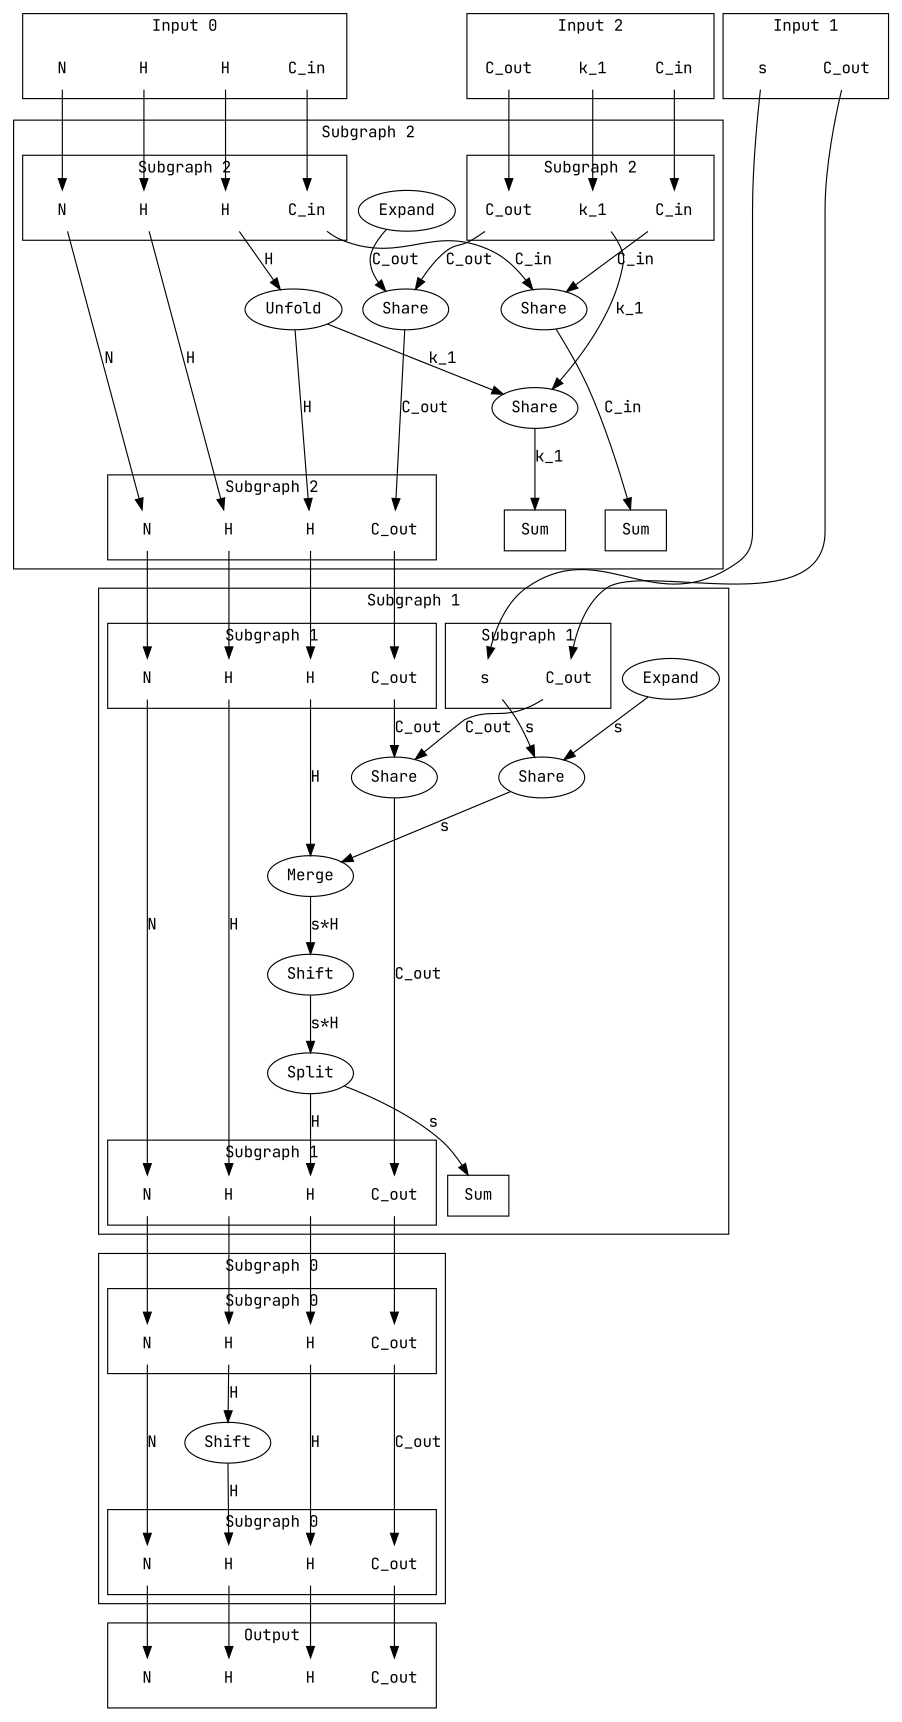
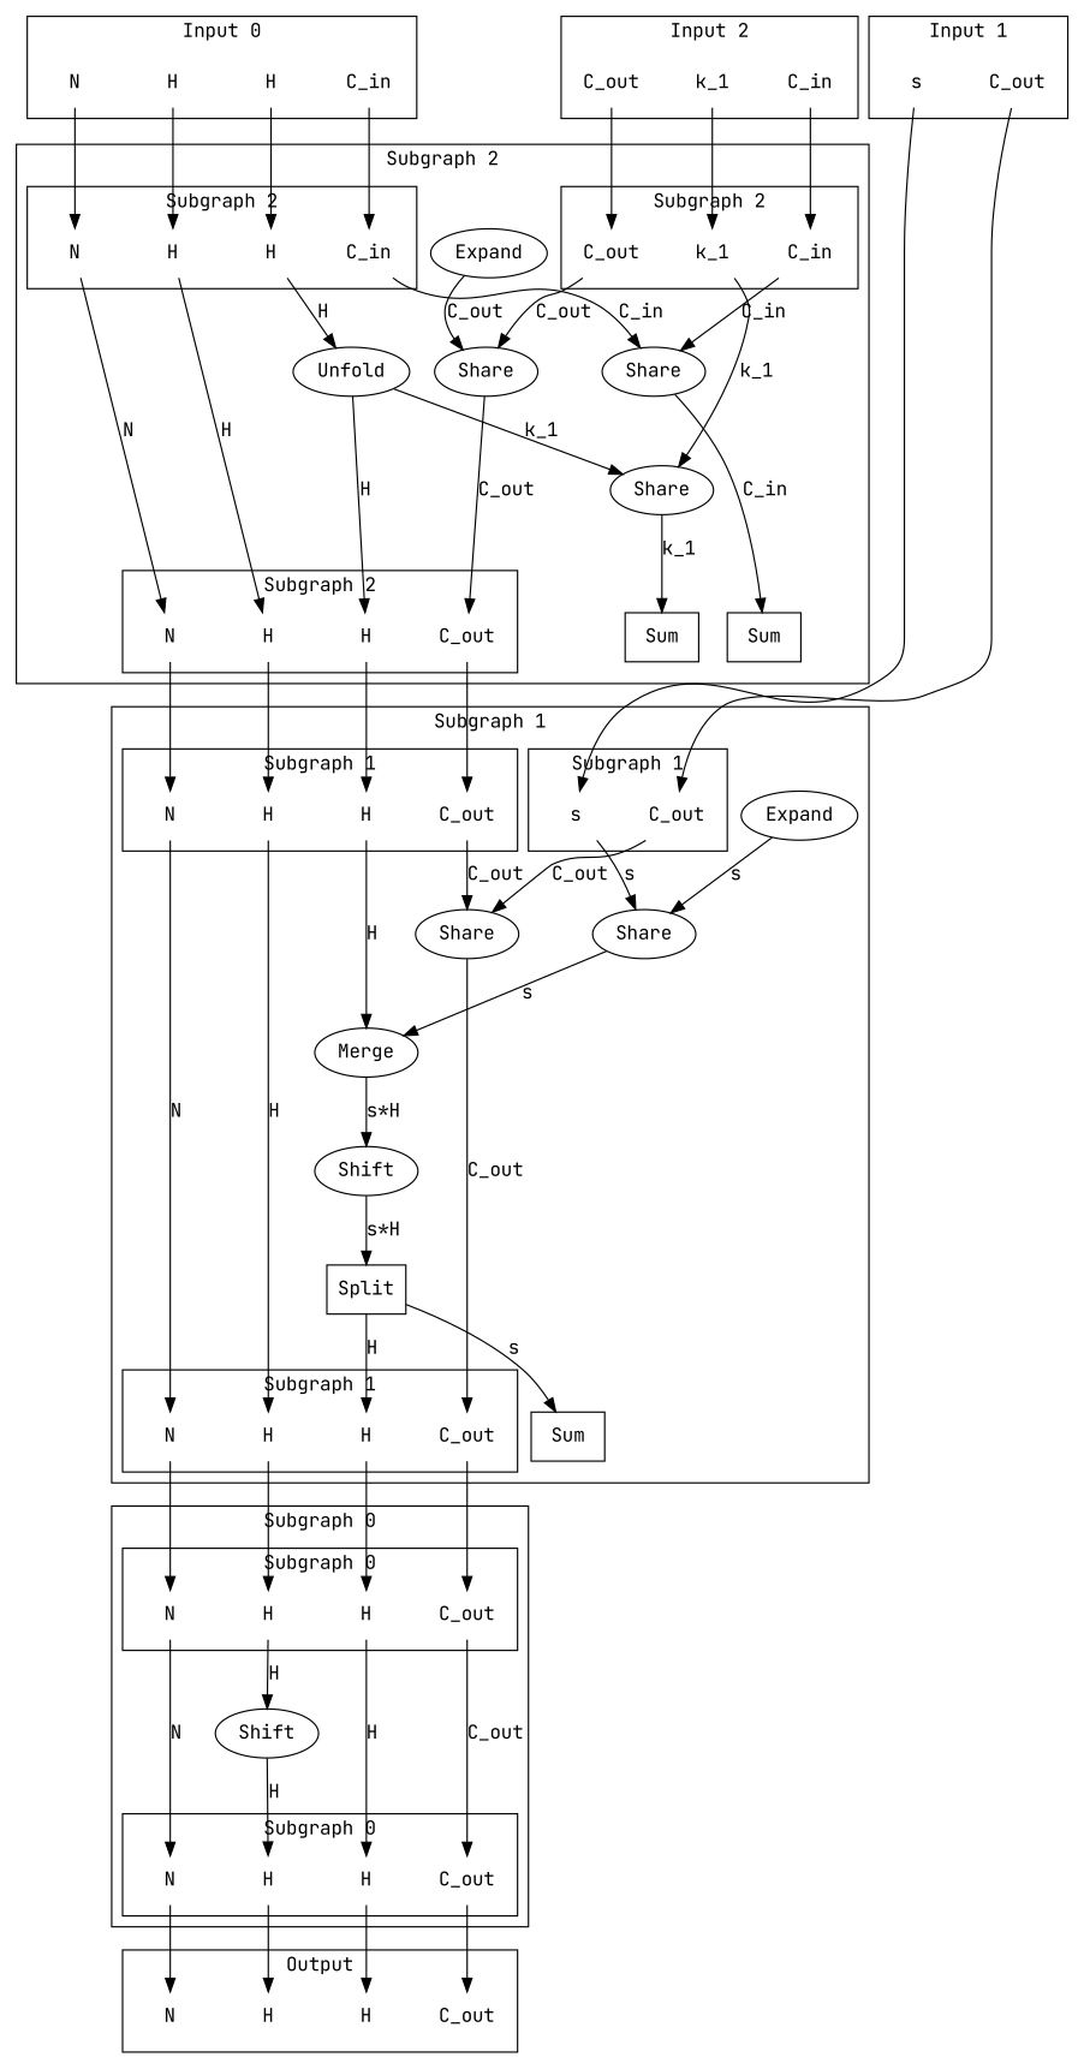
  digraph {
    newrank=true
    fontname="JetBrains Mono"
    node [shape=none fontname="JetBrains Mono"]
    edge [fontname="JetBrains Mono"]
    n1 [label=N]
    n2 [label=C_in]
    n3 [label=H]
    n4 [label=H]
    n5 [label=C_out]
    n6 [label=k_1]
    n7 [label=C_in]
    n8 [label=C_out]
    n9 [label=s]
    n10 [label=N]
    n11 [label=C_out]
    n12 [label=H]
    n13 [label=H]
    n14 [label=N]
    n15 [label=C_out]
    n16 [label=H]
    n17 [label=H]
    n18 [label=Shift shape=""]
    n19 [label=Sum shape=box]
    n20 [label=N]
    n21 [label=C_out]
    n22 [label=H]
    n23 [label=H]
    n24 [label=N]
    n25 [label=C_out]
    n26 [label=H]
    n27 [label=H]
    n28 [label=C_out]
    n29 [label=s]
    n30 [label=Share shape=""]
    n31 [label=Merge shape=""]
    n32 [label=Share shape=""]
    n33 [label=Expand shape=""]
    n34 [label=Shift shape=""]
-   n35 [label=Split shape=""]
+   n35 [label=Split shape=box]
    n36 [label=Sum shape=box]
    n37 [label=Sum shape=box]
    n38 [label=N]
    n39 [label=C_out]
    n40 [label=H]
    n41 [label=H]
    n42 [label=N]
    n43 [label=C_in]
    n44 [label=H]
    n45 [label=H]
    n46 [label=C_out]
    n47 [label=k_1]
    n48 [label=C_in]
    n49 [label=Share shape=""]
    n50 [label=Unfold shape=""]
    n51 [label=Share shape=""]
    n52 [label=Share shape=""]
    n53 [label=Expand shape=""]
    n54 [label=N]
    n55 [label=C_out]
    n56 [label=H]
    n57 [label=H]
    subgraph sub_1 {
      rank=same
      n1
      n2
      n3
      n4
      n5
      n6
      n7
      n8
      n9
    }
    subgraph cluster_2 {
      label="Subgraph 0"
      n18
      subgraph sub_3 {
        label="Subgraph 0"
        rank=same
        n10
        n11
        n12
        n13
      }
      subgraph sub_4 {
        label="Subgraph 0"
        rank=same
        n14
        n15
        n16
        n17
      }
      subgraph cluster_5 {
        n10
        n11
        n12
        n13
      }
      subgraph cluster_6 {
        n14
        n15
        n16
        n17
      }
    }
    subgraph cluster_7 {
      label="Subgraph 1"
      n30
      n31
      n32
      n33
      n34
      n35
      subgraph sub_8 {
        label="Subgraph 1"
        rank=same
        n19
        n20
        n21
        n22
        n23
      }
      subgraph sub_9 {
        label="Subgraph 1"
        rank=same
        n24
        n25
        n26
        n27
        n28
        n29
      }
      subgraph cluster_10 {
        n20
        n21
        n22
        n23
      }
      subgraph cluster_11 {
        n24
        n25
        n26
        n27
      }
      subgraph cluster_12 {
        n28
        n29
      }
    }
    subgraph cluster_13 {
      label="Subgraph 2"
      n49
      n50
      n51
      n52
      n53
      subgraph sub_14 {
        label="Subgraph 2"
        rank=same
        n36
        n37
        n38
        n39
        n40
        n41
      }
      subgraph sub_15 {
        label="Subgraph 2"
        rank=same
        n42
        n43
        n44
        n45
        n46
        n47
        n48
      }
      subgraph cluster_16 {
        n38
        n39
        n40
        n41
      }
      subgraph cluster_17 {
        n42
        n43
        n44
        n45
      }
      subgraph cluster_18 {
        n46
        n47
        n48
      }
    }
    subgraph cluster_19 {
      label="Input 0"
      n1
      n2
      n3
      n4
    }
    subgraph cluster_20 {
      label="Input 2"
      n5
      n6
      n7
    }
    subgraph cluster_21 {
      label="Input 1"
      n8
      n9
    }
    subgraph cluster_22 {
      label=Output
      n54
      n55
      n56
      n57
    }
    n1 -> n42
    n2 -> n43
    n3 -> n44
    n4 -> n45
    n5 -> n46
    n6 -> n47
    n7 -> n48
    n8 -> n28
    n9 -> n29
    n10 -> n54
    n11 -> n55
    n12 -> n56
    n13 -> n57
    n14 -> n10 [label=N]
    n15 -> n11 [label=C_out]
    n16 -> n12 [label=H]
    n17 -> n18 [label=H]
    n18 -> n13 [label=H]
    n20 -> n14
    n21 -> n15
    n22 -> n16
    n23 -> n17
    n24 -> n20 [label=N]
    n25 -> n30 [label=C_out]
    n26 -> n31 [label=H]
    n27 -> n23 [label=H]
    n28 -> n30 [label=C_out]
    n29 -> n32 [label=s]
    n30 -> n21 [label=C_out]
    n31 -> n34 [label="s*H"]
    n32 -> n31 [label=s]
    n33 -> n32 [label=s]
    n34 -> n35 [label="s*H"]
    n35 -> n19 [label=s]
    n35 -> n22 [label=H]
    n38 -> n24
    n39 -> n25
    n40 -> n26
    n41 -> n27
    n42 -> n38 [label=N]
    n43 -> n49 [label=C_in]
    n44 -> n41 [label=H]
    n45 -> n50 [label=H]
    n46 -> n51 [label=C_out]
    n47 -> n52 [label=k_1]
    n48 -> n49 [label=C_in]
    n49 -> n37 [label=C_in]
    n50 -> n40 [label=H]
    n50 -> n52 [label=k_1]
    n51 -> n39 [label=C_out]
    n52 -> n36 [label=k_1]
    n53 -> n51 [label=C_out]
  }
